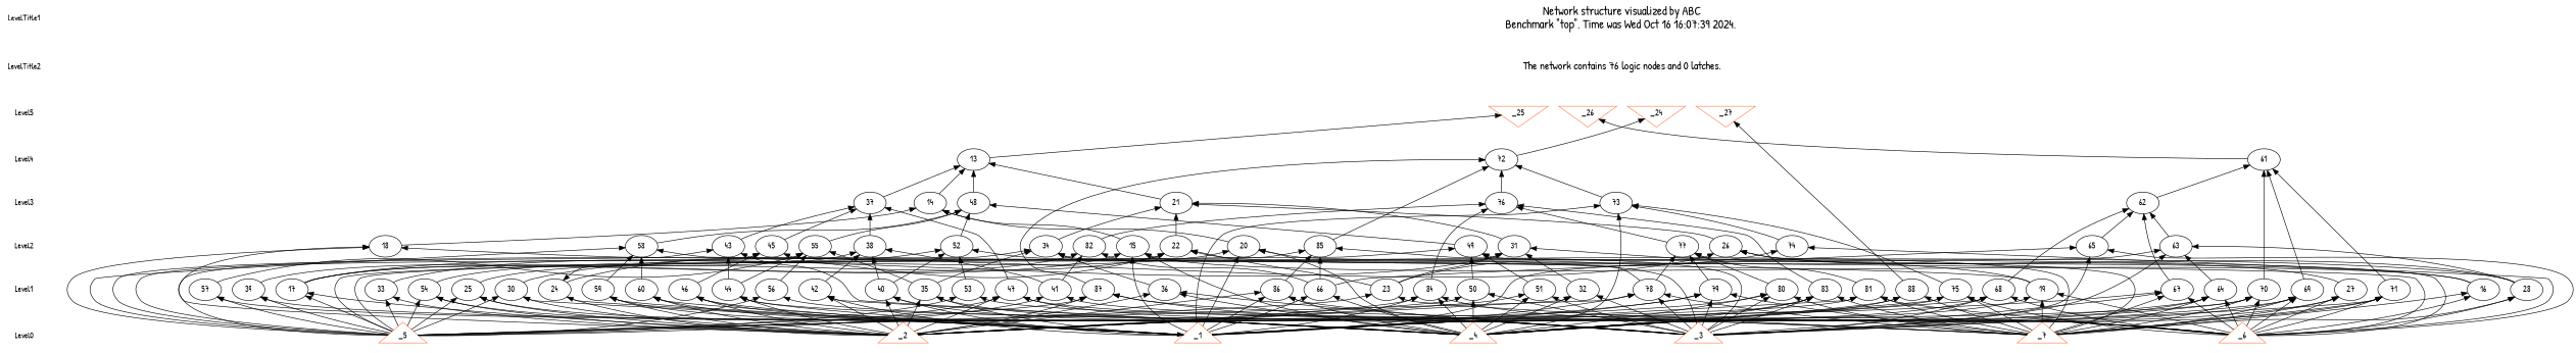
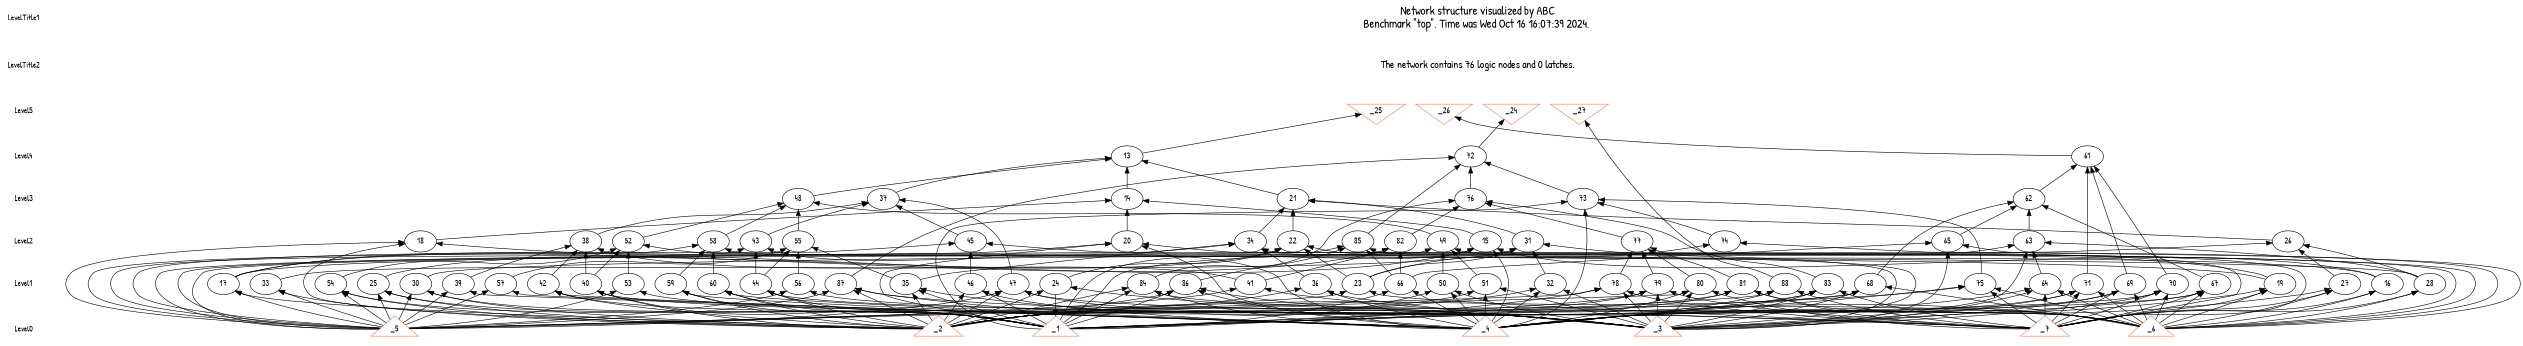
  digraph {
    fontname="Patrick Hand"
    node [fontname="Patrick Hand" shape=ellipse]
    edge [dir=back fontname="Patrick Hand" style=solid]
    LevelTitle1 [shape=plaintext]
    LevelTitle2 [shape=plaintext]
    Level5 [shape=plaintext]
    Level4 [shape=plaintext]
    Level3 [shape=plaintext]
    Level2 [shape=plaintext]
    Level1 [shape=plaintext]
    Level0 [shape=plaintext]
    n9 [fontsize=20 label="Network structure visualized by ABC\nBenchmark \"top\". Time was Wed Oct 16 16:07:39 2024. " shape=plaintext]
    n10 [fontsize=18 label="The network contains 76 logic nodes and 0 latches.\n" shape=plaintext]
    n11 [color=coral fillcolor=coral label=_25 shape=invtriangle]
    n12 [color=coral fillcolor=coral label=_26 shape=invtriangle]
    n13 [color=coral fillcolor=coral label=_24 shape=invtriangle]
    n14 [color=coral fillcolor=coral label=_27 shape=invtriangle]
    n15 [label="13\n"]
    n16 [label="61\n"]
    n17 [label="72\n"]
    n18 [label="14\n"]
    n19 [label="21\n"]
    n20 [label="37\n"]
    n21 [label="48\n"]
    n22 [label="62\n"]
    n23 [label="73\n"]
    n24 [label="76\n"]
    n25 [label="15\n"]
    n26 [label="18\n"]
    n27 [label="20\n"]
    n28 [label="22\n"]
    n29 [label="26\n"]
    n30 [label="31\n"]
    n31 [label="34\n"]
    n32 [label="38\n"]
    n33 [label="43\n"]
    n34 [label="45\n"]
    n35 [label="49\n"]
    n36 [label="52\n"]
    n37 [label="55\n"]
    n38 [label="58\n"]
    n39 [label="63\n"]
    n40 [label="65\n"]
    n41 [label="74\n"]
    n42 [label="77\n"]
    n43 [label="82\n"]
    n44 [label="85\n"]
    n45 [label="16\n"]
    n46 [label="17\n"]
    n47 [label="19\n"]
    n48 [label="23\n"]
    n49 [label="24\n"]
    n50 [label="25\n"]
    n51 [label="27\n"]
    n52 [label="28\n"]
    n53 [label="30\n"]
    n54 [label="32\n"]
    n55 [label="33\n"]
    n56 [label="35\n"]
    n57 [label="36\n"]
    n58 [label="39\n"]
    n59 [label="40\n"]
    n60 [label="41\n"]
    n61 [label="42\n"]
    n62 [label="44\n"]
    n63 [label="46\n"]
    n64 [label="47\n"]
    n65 [label="50\n"]
    n66 [label="51\n"]
    n67 [label="53\n"]
    n68 [label="54\n"]
    n69 [label="56\n"]
    n70 [label="57\n"]
    n71 [label="59\n"]
    n72 [label="60\n"]
    n73 [label="64\n"]
    n74 [label="66\n"]
    n75 [label="67\n"]
    n76 [label="68\n"]
    n77 [label="69\n"]
    n78 [label="70\n"]
    n79 [label="71\n"]
    n80 [label="75\n"]
    n81 [label="78\n"]
    n82 [label="79\n"]
    n83 [label="80\n"]
    n84 [label="81\n"]
    n85 [label="83\n"]
    n86 [label="84\n"]
    n87 [label="86\n"]
    n88 [label="87\n"]
    n89 [label="88\n"]
    n90 [color=coral fillcolor=coral label=_7 shape=triangle]
    n91 [color=coral fillcolor=coral label=_6 shape=triangle]
    n92 [color=coral fillcolor=coral label=_5 shape=triangle]
    n93 [color=coral fillcolor=coral label=_4 shape=triangle]
    n94 [color=coral fillcolor=coral label=_3 shape=triangle]
    n95 [color=coral fillcolor=coral label=_2 shape=triangle]
    n96 [color=coral fillcolor=coral label=_1 shape=triangle]
    subgraph sub_1 {
      LevelTitle1
      LevelTitle2
      Level5
      Level4
      Level3
      Level2
      Level1
      Level0
    }
    subgraph sub_2 {
      rank=same
      LevelTitle1
      n9
    }
    subgraph sub_3 {
      rank=same
      LevelTitle2
      n10
    }
    subgraph sub_4 {
      rank=same
      Level5
      n11
      n12
      n13
      n14
    }
    subgraph sub_5 {
      rank=same
      Level4
      n15
      n16
      n17
    }
    subgraph sub_6 {
      rank=same
      Level3
      n18
      n19
      n20
      n21
      n22
      n23
      n24
    }
    subgraph sub_7 {
      rank=same
      Level2
      n25
      n26
      n27
      n28
      n29
      n30
      n31
      n32
      n33
      n34
      n35
      n36
      n37
      n38
      n39
      n40
      n41
      n42
      n43
      n44
    }
    subgraph sub_8 {
      rank=same
      Level1
      n45
      n46
      n47
      n48
      n49
      n50
      n51
      n52
      n53
      n54
      n55
      n56
      n57
      n58
      n59
      n60
      n61
      n62
      n63
      n64
      n65
      n66
      n67
      n68
      n69
      n70
      n71
      n72
      n73
      n74
      n75
      n76
      n77
      n78
      n79
      n80
      n81
      n82
      n83
      n84
      n85
      n86
      n87
      n88
      n89
    }
    subgraph sub_9 {
      rank=same
      Level0
      n90
      n91
      n92
      n93
      n94
      n95
      n96
    }
    LevelTitle1 -> LevelTitle2 [style=invis]
    LevelTitle2 -> Level5 [style=invis]
    Level5 -> Level4 [style=invis]
    Level4 -> Level3 [style=invis]
    Level3 -> Level2 [style=invis]
    Level2 -> Level1 [style=invis]
    Level1 -> Level0 [style=invis]
    n9 -> n10 [style=invis]
    n10 -> n11 [style=invis]
    n10 -> n12 [style=invis]
    n10 -> n13 [style=invis]
    n10 -> n14 [style=invis]
    n11 -> n12 [style=invis]
    n11 -> n15
    n12 -> n13 [style=invis]
    n12 -> n16
    n13 -> n14 [style=invis]
    n13 -> n17
    n14 -> n89
    n15 -> n18
    n15 -> n19
    n15 -> n20
    n15 -> n21
    n16 -> n22
    n16 -> n77
    n16 -> n78
    n16 -> n79
    n17 -> n23
    n17 -> n24
    n17 -> n44
    n17 -> n88
    n18 -> n25
    n18 -> n26
    n18 -> n27
    n19 -> n28
    n19 -> n29
    n19 -> n30
    n19 -> n31
    n20 -> n32
    n20 -> n33
    n20 -> n34
    n20 -> n64
    n21 -> n35
    n21 -> n36
    n21 -> n37
    n21 -> n38
    n22 -> n39
    n22 -> n40
    n22 -> n75
    n22 -> n76
    n23 -> n41
    n23 -> n80
    n23 -> n93
    n23 -> n96
    n24 -> n42
    n24 -> n43
    n24 -> n85
    n24 -> n86
    n25 -> n45
    n25 -> n46
    n25 -> n93
    n25 -> n96
    n26 -> n47
    n26 -> n92
    n26 -> n95
    n27 -> n46
    n27 -> n93
    n27 -> n94
    n27 -> n96
    n28 -> n45
    n28 -> n48
    n28 -> n49
    n28 -> n50
    n29 -> n51
    n29 -> n52
    n29 -> n53
    n30 -> n47
    n30 -> n48
    n30 -> n54
    n30 -> n55
    n31 -> n56
    n31 -> n57
    n31 -> n90
    n31 -> n92
    n32 -> n58
    n32 -> n59
    n32 -> n60
    n32 -> n61
    n33 -> n62
    n33 -> n92
    n33 -> n93
    n34 -> n63
    n34 -> n91
    n34 -> n92
    n35 -> n65
    n35 -> n66
    n35 -> n90
    n35 -> n92
    n36 -> n52
    n36 -> n59
    n36 -> n67
    n36 -> n68
    n37 -> n56
    n37 -> n62
    n37 -> n69
    n37 -> n70
    n38 -> n71
    n38 -> n72
    n38 -> n91
    n38 -> n92
    n39 -> n52
    n39 -> n73
    n39 -> n94
    n39 -> n96
    n40 -> n74
    n40 -> n91
    n40 -> n94
    n41 -> n48
    n41 -> n91
    n42 -> n81
    n42 -> n82
    n42 -> n83
    n42 -> n84
    n43 -> n46
    n43 -> n60
    n43 -> n74
    n44 -> n74
    n44 -> n87
    n44 -> n92
    n44 -> n94
    n45 -> n90
    n45 -> n91
    n46 -> n92
    n46 -> n95
    n47 -> n90
    n47 -> n91
    n47 -> n93
    n48 -> n90
    n48 -> n92
-   n49 -> n81
+   n49 -> n94
    n49 -> n95
    n50 -> n92
    n50 -> n95
    n50 -> n96
    n51 -> n90
    n51 -> n91
    n51 -> n93
    n52 -> n90
    n52 -> n91
    n53 -> n92
    n53 -> n95
    n53 -> n96
    n54 -> n93
    n54 -> n94
    n54 -> n95
    n55 -> n92
    n55 -> n95
    n56 -> n94
    n56 -> n95
    n56 -> n96
    n57 -> n93
    n57 -> n94
    n57 -> n95
    n58 -> n92
    n58 -> n93
    n59 -> n94
    n59 -> n95
    n59 -> n96
    n60 -> n91
    n60 -> n92
    n61 -> n93
    n61 -> n95
    n61 -> n96
    n62 -> n94
    n62 -> n95
    n62 -> n96
    n63 -> n93
    n63 -> n95
    n63 -> n96
    n64 -> n91
    n64 -> n92
    n64 -> n94
    n64 -> n95
    n65 -> n93
    n65 -> n94
    n65 -> n95
    n66 -> n93
    n66 -> n94
    n66 -> n95
    n67 -> n90
    n67 -> n92
    n68 -> n92
    n68 -> n95
    n68 -> n96
    n69 -> n90
    n69 -> n92
    n70 -> n92
    n70 -> n93
    n71 -> n93
    n71 -> n95
    n71 -> n96
    n72 -> n93
    n72 -> n95
    n72 -> n96
    n73 -> n90
    n73 -> n91
    n73 -> n93
    n73 -> n94
    n74 -> n93
    n74 -> n96
    n75 -> n90
    n75 -> n91
    n75 -> n94
    n75 -> n96
    n76 -> n91
    n76 -> n93
    n76 -> n94
    n76 -> n96
    n77 -> n90
    n77 -> n91
    n77 -> n93
    n77 -> n94
    n78 -> n90
    n78 -> n91
    n78 -> n94
    n78 -> n96
    n79 -> n90
    n79 -> n91
    n79 -> n93
    n79 -> n94
    n80 -> n90
    n80 -> n91
    n80 -> n93
    n80 -> n95
    n81 -> n90
    n81 -> n92
    n81 -> n94
    n81 -> n96
    n82 -> n90
    n82 -> n94
    n82 -> n95
    n82 -> n96
    n83 -> n90
    n83 -> n92
    n83 -> n93
    n83 -> n94
    n84 -> n90
    n84 -> n91
    n84 -> n95
    n84 -> n96
    n85 -> n90
    n85 -> n93
    n85 -> n94
    n85 -> n95
    n86 -> n91
    n86 -> n93
    n86 -> n95
    n86 -> n96
    n87 -> n93
    n87 -> n94
    n87 -> n95
    n87 -> n96
    n88 -> n91
    n88 -> n92
    n88 -> n94
    n88 -> n95
    n89 -> n90
    n89 -> n93
    n89 -> n96
    n96 -> n49
  }
